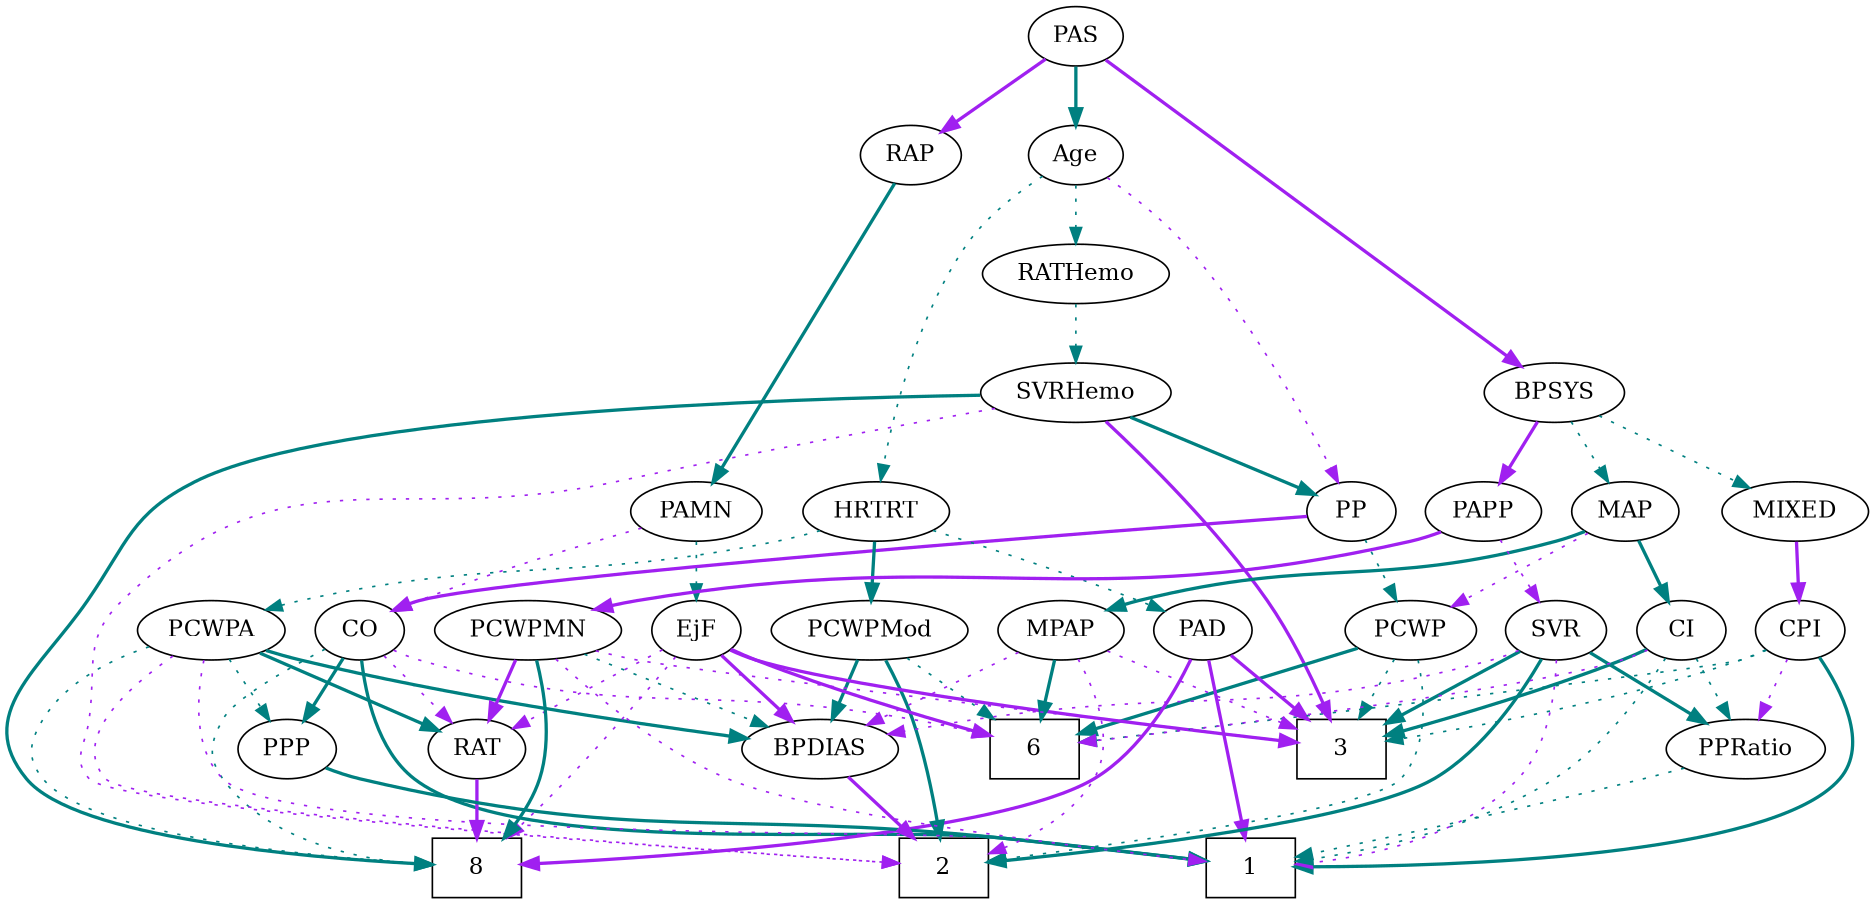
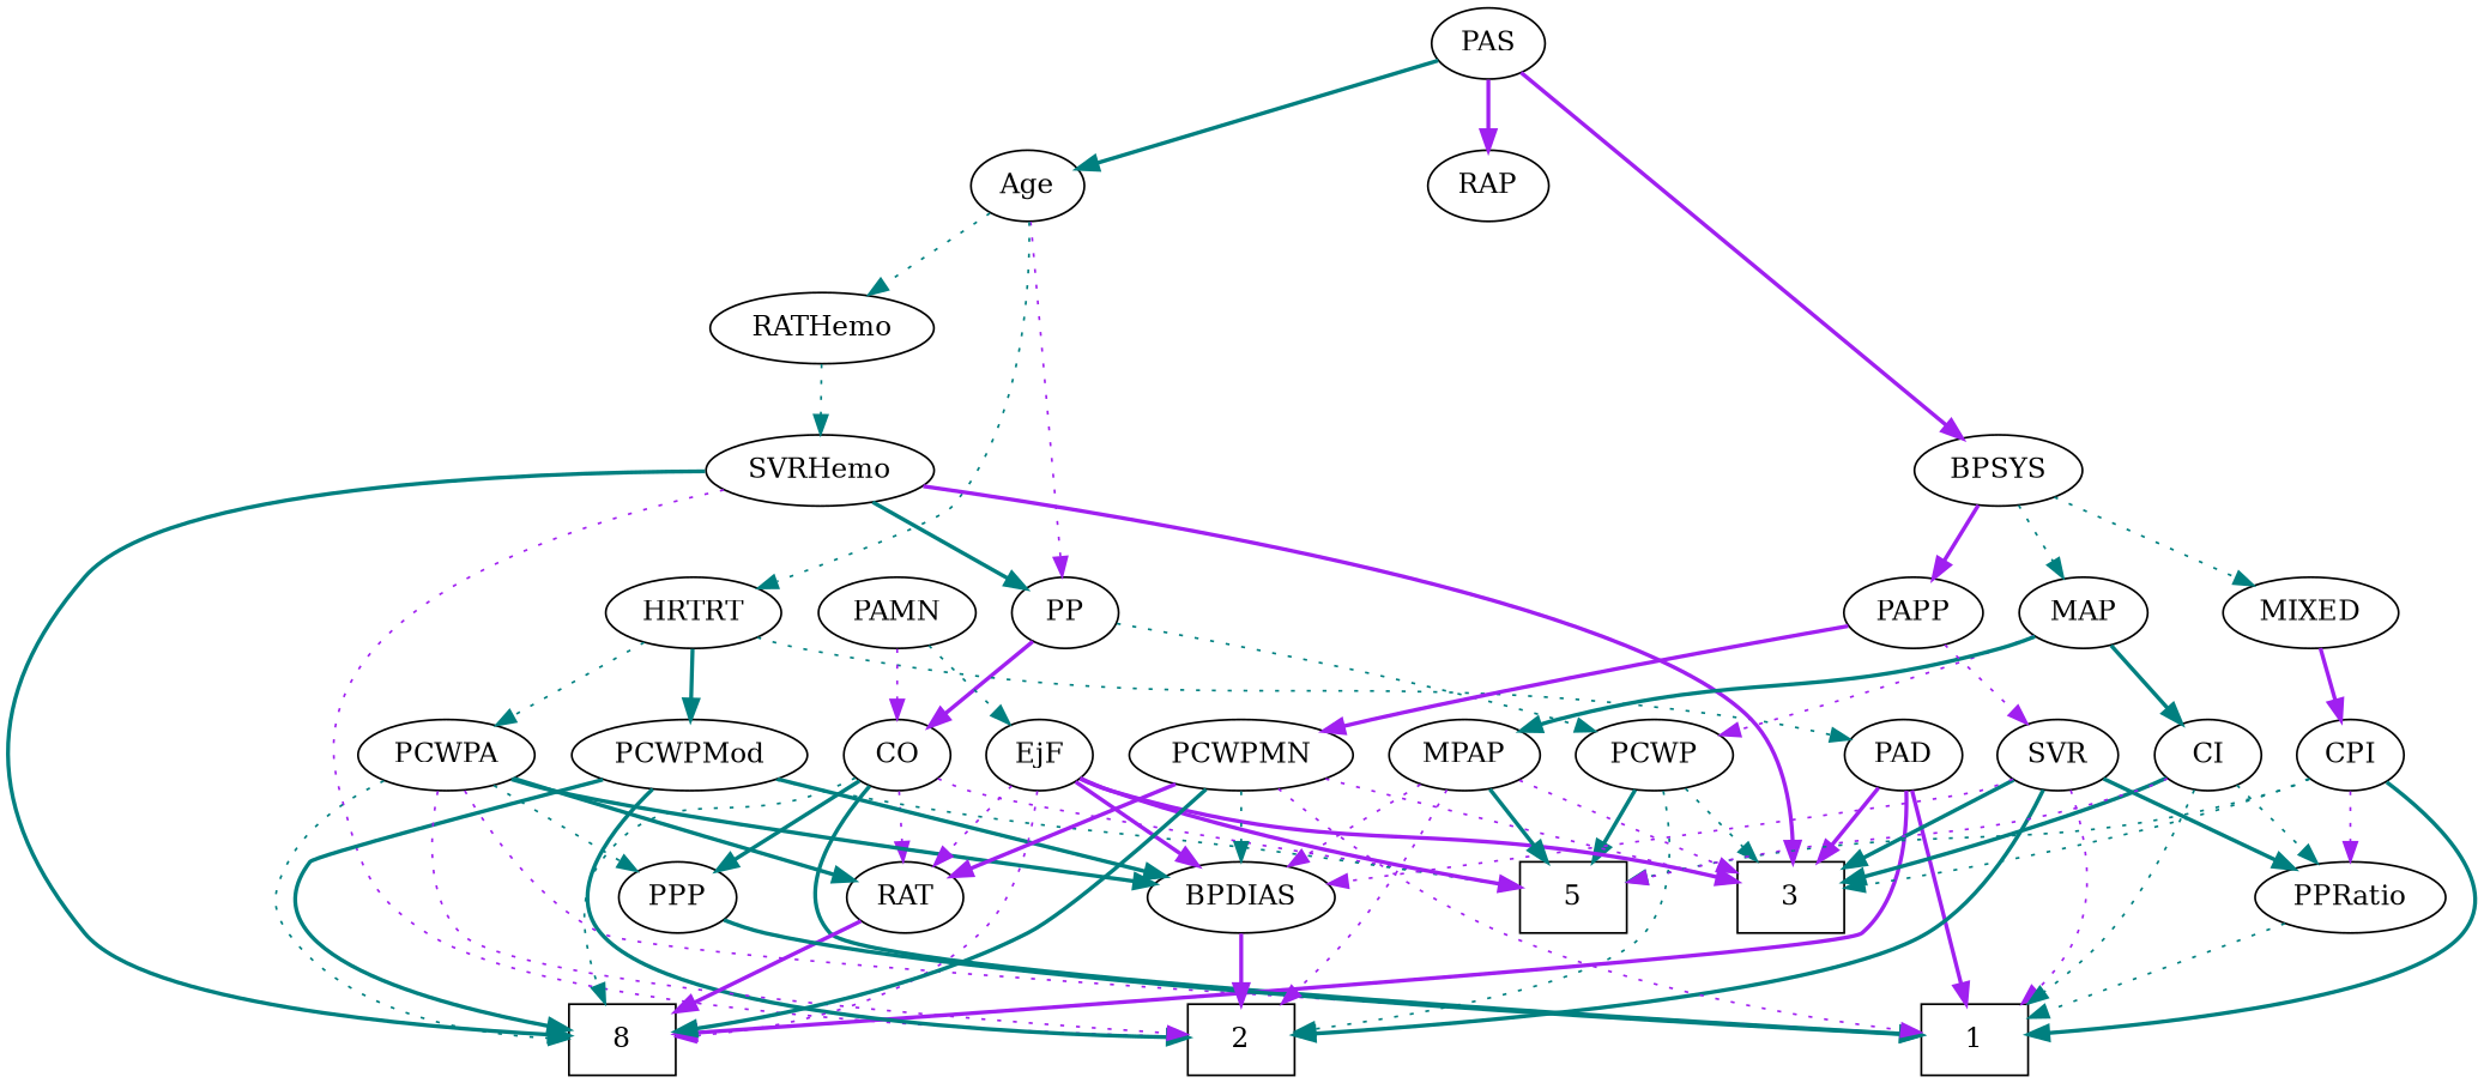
  strict digraph {
    edge [color=teal style=dotted]
    1 [height=0.5 shape=box width=0.75]
    2 [height=0.5 shape=box width=0.75]
    3 [height=0.5 shape=box width=0.75]
    n4 [height=0.5 label=8 shape=box width=0.75]
-   5 [height=0.5 shape=box width=0.75 label=6]
+   5 [height=0.5 shape=box width=0.75]
    Age [height=0.5 width=0.75]
    RATHemo [height=0.5 width=1.3721]
    PP [height=0.5 width=0.75]
    HRTRT [height=0.5 width=1.1013]
    SVRHemo [height=0.5 width=1.3902]
    CO [height=0.5 width=0.75]
    PCWP [height=0.5 width=0.97491]
    PAD [height=0.5 width=0.79437]
    PCWPMod [height=0.5 width=1.4443]
    PCWPA [height=0.5 width=1.1555]
    RAT [height=0.5 width=0.75827]
    PPP [height=0.5 width=0.75]
    BPDIAS [height=0.5 width=1.1735]
    EjF [height=0.5 width=0.75]
    RAP [height=0.5 width=0.77632]
    PAMN [height=0.5 width=1.011]
    MIXED [height=0.5 width=1.1193]
    CPI [height=0.5 width=0.75]
    PPRatio [height=0.5 width=1.1013]
    SVR [height=0.5 width=0.77632]
    MPAP [height=0.5 width=0.97491]
    BPSYS [height=0.5 width=1.0471]
    MAP [height=0.5 width=0.84854]
    PAPP [height=0.5 width=0.88464]
    CI [height=0.5 width=0.75]
    PCWPMN [height=0.5 width=1.3902]
    PAS [height=0.5 width=0.75]
    Age -> RATHemo
    Age -> PP [color=purple]
    Age -> HRTRT
    RATHemo -> SVRHemo
    PP -> CO [color=purple style=bold]
    PP -> PCWP
    HRTRT -> PAD
    HRTRT -> PCWPMod [style=bold]
    HRTRT -> PCWPA
    SVRHemo -> 2 [color=purple]
    SVRHemo -> 3 [color=purple style=bold]
    SVRHemo -> n4 [style=bold]
    SVRHemo -> PP [style=bold]
    CO -> 1 [style=bold]
    CO -> n4
    CO -> 5 [color=purple]
    CO -> RAT [color=purple]
    CO -> PPP [style=bold]
    PCWP -> 2
    PCWP -> 3
    PCWP -> 5 [style=bold]
    PAD -> 1 [color=purple style=bold]
    PAD -> 3 [color=purple style=bold]
    PAD -> n4 [color=purple style=bold]
    PCWPMod -> 2 [style=bold]
+   PCWPMod -> n4 [style=bold]
    PCWPMod -> 5
    PCWPMod -> BPDIAS [style=bold]
    PCWPA -> 1 [color=purple]
    PCWPA -> 2 [color=purple]
    PCWPA -> n4
    PCWPA -> RAT [style=bold]
    PCWPA -> PPP
    PCWPA -> BPDIAS [style=bold]
    RAT -> n4 [color=purple style=bold]
    PPP -> 1 [style=bold]
    BPDIAS -> 2 [color=purple style=bold]
    EjF -> 3 [color=purple style=bold]
    EjF -> n4 [color=purple]
    EjF -> 5 [color=purple style=bold]
    EjF -> RAT [color=purple]
    EjF -> BPDIAS [color=purple style=bold]
-   RAP -> PAMN [style=bold]
    PAMN -> CO [color=purple]
    PAMN -> EjF
    MIXED -> CPI [color=purple style=bold]
    CPI -> 1 [style=bold]
    CPI -> 3
    CPI -> 5
    CPI -> PPRatio [color=purple]
    PPRatio -> 1
    SVR -> 1 [color=purple]
    SVR -> 2 [style=bold]
    SVR -> 3 [style=bold]
    SVR -> BPDIAS [color=purple]
    SVR -> PPRatio [style=bold]
    MPAP -> 2 [color=purple]
    MPAP -> 3 [color=purple]
    MPAP -> 5 [style=bold]
    MPAP -> BPDIAS [color=purple]
    BPSYS -> MIXED
    BPSYS -> MAP
    BPSYS -> PAPP [color=purple style=bold]
    MAP -> PCWP [color=purple]
    MAP -> MPAP [style=bold]
    MAP -> CI [style=bold]
    PAPP -> SVR [color=purple]
    PAPP -> PCWPMN [color=purple style=bold]
    CI -> 1
    CI -> 3 [style=bold]
    CI -> 5 [color=purple]
    CI -> PPRatio
    PCWPMN -> 1 [color=purple]
    PCWPMN -> 3 [color=purple]
    PCWPMN -> n4 [style=bold]
    PCWPMN -> RAT [color=purple style=bold]
    PCWPMN -> BPDIAS
    PAS -> Age [style=bold]
    PAS -> RAP [color=purple style=bold]
    PAS -> BPSYS [color=purple style=bold]
  }
